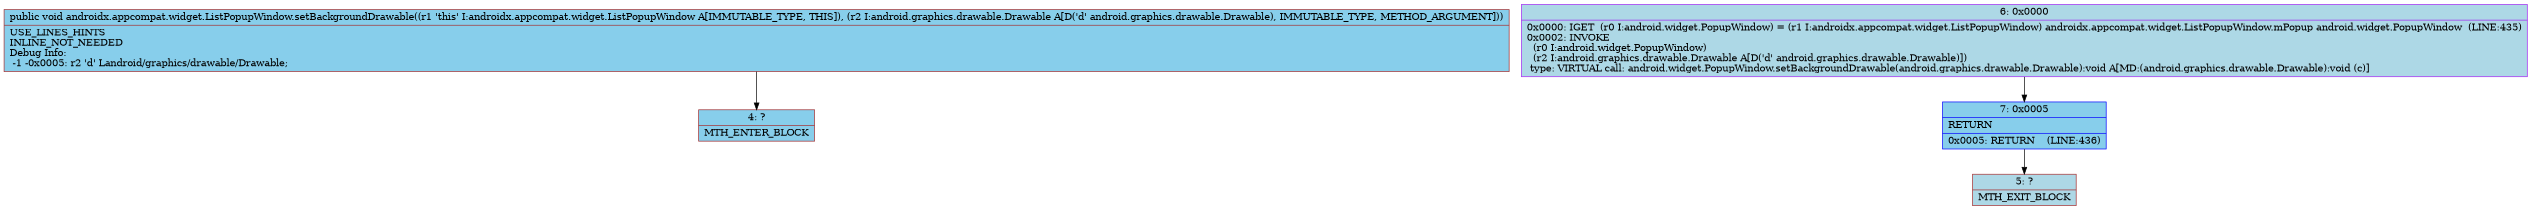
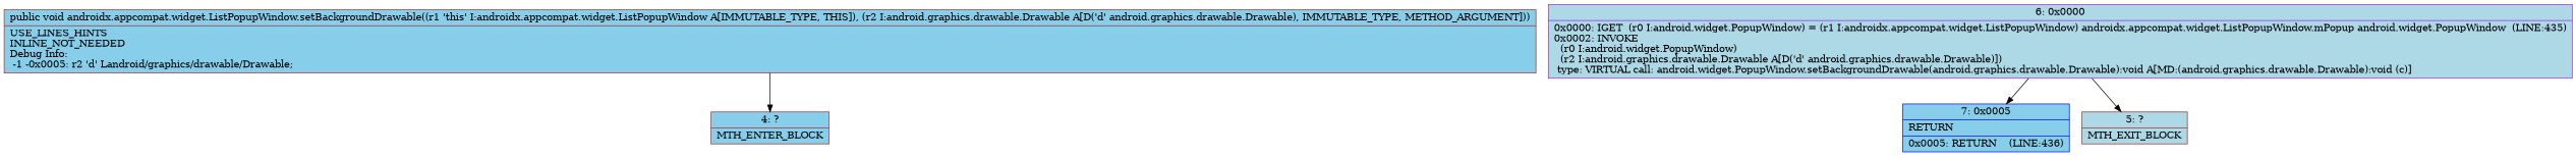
  digraph {
    node [color=brown fillcolor=skyblue shape=record style=filled]
    n1 [label="{4\:\ ?|MTH_ENTER_BLOCK\l}"]
    n2 [color=purple fillcolor=lightblue label="{6\:\ 0x0000|0x0000: IGET  (r0 I:android.widget.PopupWindow) = (r1 I:androidx.appcompat.widget.ListPopupWindow) androidx.appcompat.widget.ListPopupWindow.mPopup android.widget.PopupWindow  (LINE:435)\l0x0002: INVOKE  \l  (r0 I:android.widget.PopupWindow)\l  (r2 I:android.graphics.drawable.Drawable A[D('d' android.graphics.drawable.Drawable)])\l type: VIRTUAL call: android.widget.PopupWindow.setBackgroundDrawable(android.graphics.drawable.Drawable):void A[MD:(android.graphics.drawable.Drawable):void (c)]\l}"]
    n3 [color=blue label="{7\:\ 0x0005|RETURN\l|0x0005: RETURN    (LINE:436)\l}"]
    n4 [fillcolor=lightblue label="{5\:\ ?|MTH_EXIT_BLOCK\l}"]
    n5 [label="{public void androidx.appcompat.widget.ListPopupWindow.setBackgroundDrawable((r1 'this' I:androidx.appcompat.widget.ListPopupWindow A[IMMUTABLE_TYPE, THIS]), (r2 I:android.graphics.drawable.Drawable A[D('d' android.graphics.drawable.Drawable), IMMUTABLE_TYPE, METHOD_ARGUMENT]))  | USE_LINES_HINTS\lINLINE_NOT_NEEDED\lDebug Info:\l  \-1 \-0x0005: r2 'd' Landroid\/graphics\/drawable\/Drawable;\l}"]
    n2 -> n3
-   n3 -> n4
+   n2 -> n4
    n5 -> n1
  }
